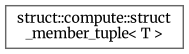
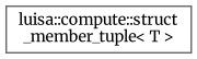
  digraph {
    rankdir=TB
    fontname=Merriweather
-   n1 [color=grey40 fillcolor=white fontname=Merriweather fontsize=10 height=0.2 label="struct::compute::struct\l_member_tuple\< T \>" shape=box style=filled width=0.4]
+   n1 [color=grey40 fillcolor=white fontname=Merriweather fontsize=10 height=0.2 label="luisa::compute::struct\l_member_tuple\< T \>" shape=box style=filled width=0.4]
  }
